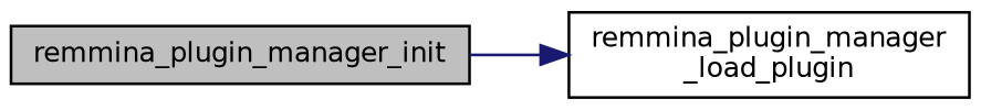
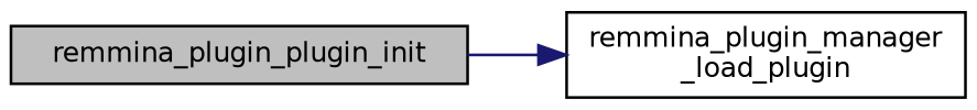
  digraph {
    rankdir=LR
    node [color=black fontname=Helvetica fontsize=10 shape=record style=filled]
-   n1 [fillcolor=grey75 fontcolor=black height=0.2 label=remmina_plugin_manager_init width=0.4]
+   n1 [fillcolor=grey75 fontcolor=black height=0.2 label=remmina_plugin_plugin_init width=0.4]
    n2 [fillcolor=white height=0.2 label="remmina_plugin_manager\l_load_plugin" width=0.4]
    n1 -> n2 [color=midnightblue fontname=Helvetica fontsize=10 labelfontname=Helvetica labelfontsize=10 style=solid]
  }
